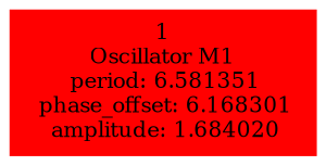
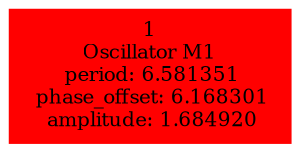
  digraph {
    forcelabels=true
-   n1 [color=red fontsize=8 label=<1<BR />Oscillator M1<BR /> period: 6.581351<BR /> phase_offset: 6.168301<BR /> amplitude: 1.684020> shape=box style=filled]
+   n1 [color=red fontsize=8 label=<1<BR />Oscillator M1<BR /> period: 6.581351<BR /> phase_offset: 6.168301<BR /> amplitude: 1.684920> shape=box style=filled]
  }
